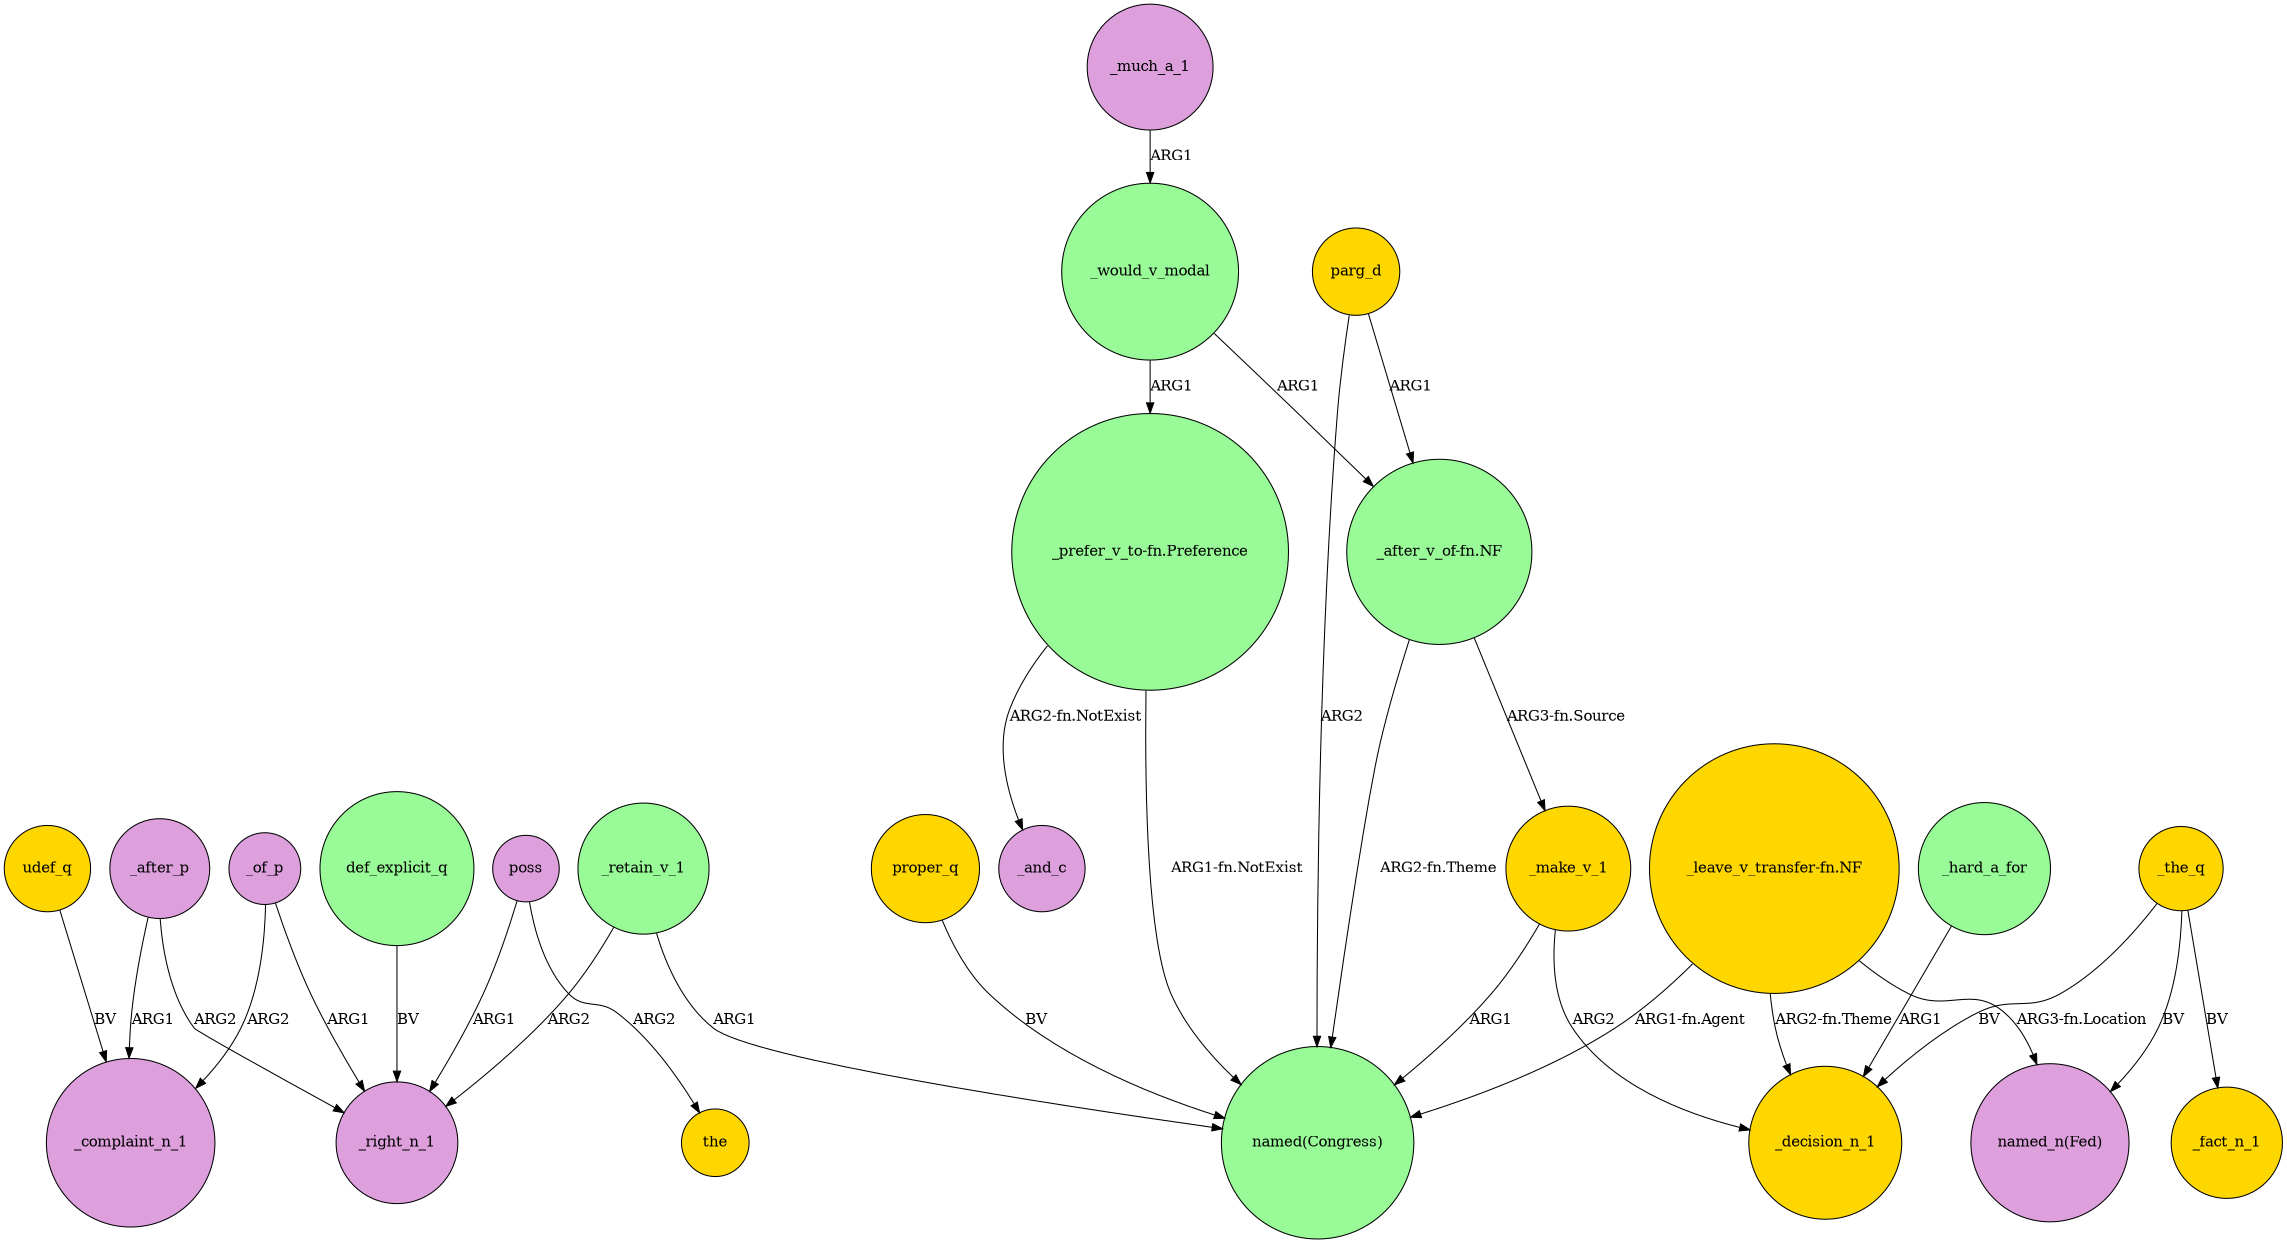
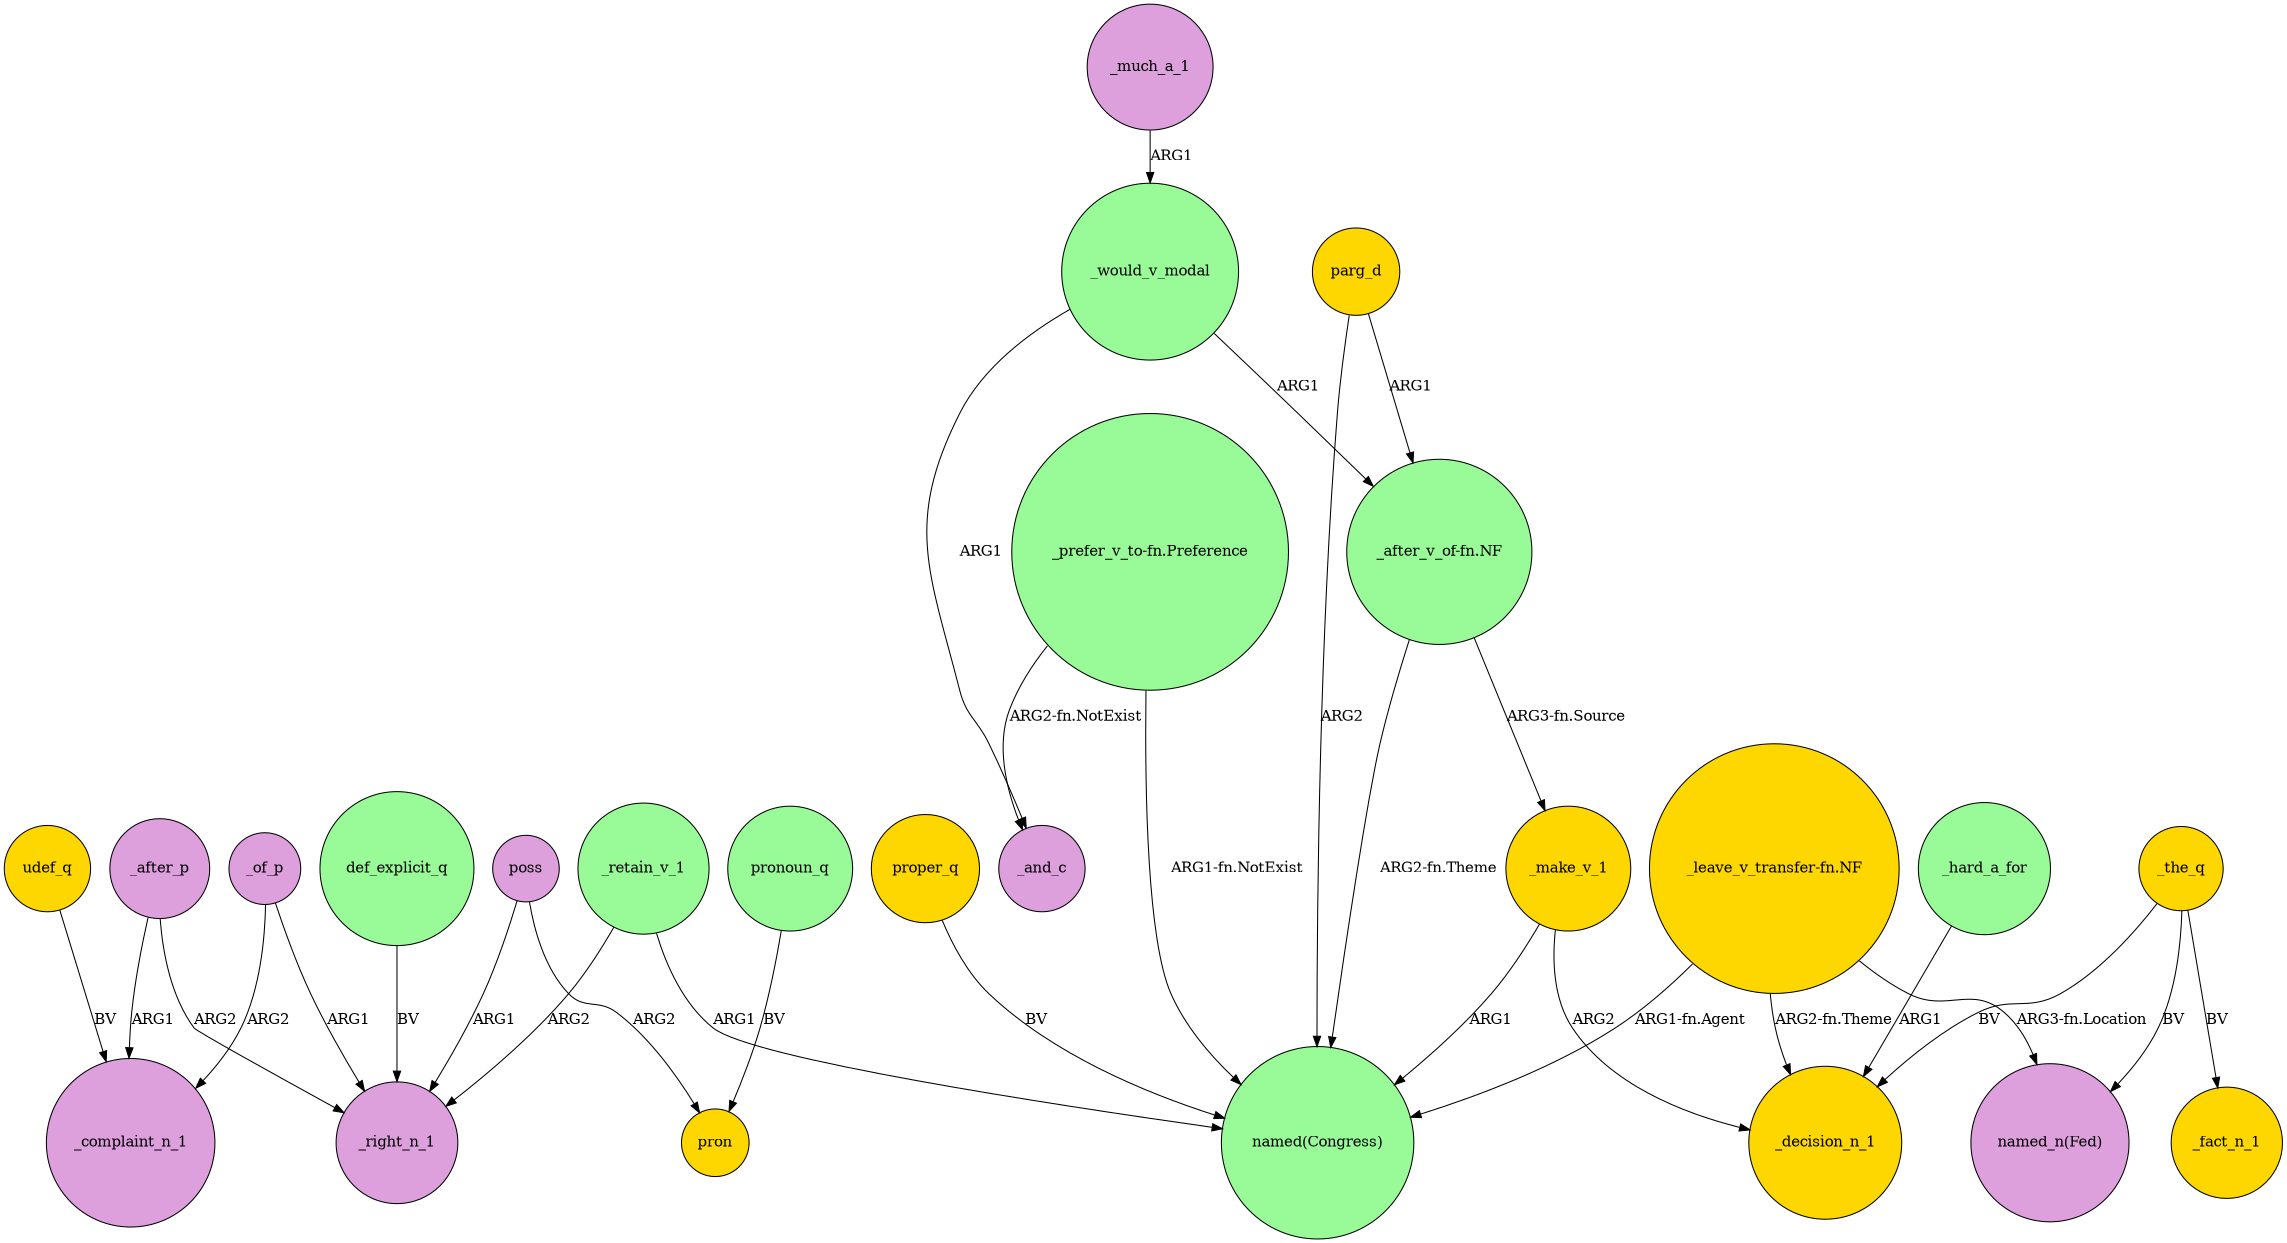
  digraph {
    fontname="DejaVu Serif"
    node [fillcolor=gold fontname="DejaVu Serif" shape=circle style=filled]
    edge [fontname="DejaVu Serif"]
    _complaint_n_1 [fillcolor=plum]
    udef_q
    "_prefer_v_to-fn.Preference" [fillcolor=palegreen]
    _and_c [fillcolor=plum]
    "named(Congress)" [fillcolor=palegreen]
    "named_n(Fed)" [fillcolor=plum]
    _the_q
    _decision_n_1
    _fact_n_1
    poss [fillcolor=plum]
-   pron [label=the]
+   pron
    _right_n_1 [fillcolor=plum]
    _of_p [fillcolor=plum]
    _much_a_1 [fillcolor=plum]
    _would_v_modal [fillcolor=palegreen]
    n16 [fillcolor=palegreen label="_after_v_of-fn.NF"]
    _make_v_1
    "_leave_v_transfer-fn.NF"
    _hard_a_for [fillcolor=palegreen]
    proper_q
    _retain_v_1 [fillcolor=palegreen]
+   pronoun_q [fillcolor=palegreen]
    _after_p [fillcolor=plum]
    parg_d
    def_explicit_q [fillcolor=palegreen]
    udef_q -> _complaint_n_1 [label=BV]
    "_prefer_v_to-fn.Preference" -> _and_c [label="ARG2-fn.NotExist"]
    "_prefer_v_to-fn.Preference" -> "named(Congress)" [label="ARG1-fn.NotExist"]
    _the_q -> "named_n(Fed)" [label=BV]
    _the_q -> _decision_n_1 [label=BV]
    _the_q -> _fact_n_1 [label=BV]
    poss -> pron [label=ARG2]
    poss -> _right_n_1 [label=ARG1]
    _of_p -> _complaint_n_1 [label=ARG2]
    _of_p -> _right_n_1 [label=ARG1]
    _much_a_1 -> _would_v_modal [label=ARG1]
-   _would_v_modal -> "_prefer_v_to-fn.Preference" [label=ARG1]
+   _would_v_modal -> _and_c [label=ARG1]
    _would_v_modal -> n16 [label=ARG1]
    n16 -> "named(Congress)" [label="ARG2-fn.Theme"]
    n16 -> _make_v_1 [label="ARG3-fn.Source"]
    _make_v_1 -> "named(Congress)" [label=ARG1]
    _make_v_1 -> _decision_n_1 [label=ARG2]
    "_leave_v_transfer-fn.NF" -> "named(Congress)" [label="ARG1-fn.Agent"]
    "_leave_v_transfer-fn.NF" -> "named_n(Fed)" [label="ARG3-fn.Location"]
    "_leave_v_transfer-fn.NF" -> _decision_n_1 [label="ARG2-fn.Theme"]
    _hard_a_for -> _decision_n_1 [label=ARG1]
    proper_q -> "named(Congress)" [label=BV]
    _retain_v_1 -> "named(Congress)" [label=ARG1]
    _retain_v_1 -> _right_n_1 [label=ARG2]
+   pronoun_q -> pron [label=BV]
    _after_p -> _complaint_n_1 [label=ARG1]
    _after_p -> _right_n_1 [label=ARG2]
    parg_d -> "named(Congress)" [label=ARG2]
    parg_d -> n16 [label=ARG1]
    def_explicit_q -> _right_n_1 [label=BV]
  }
